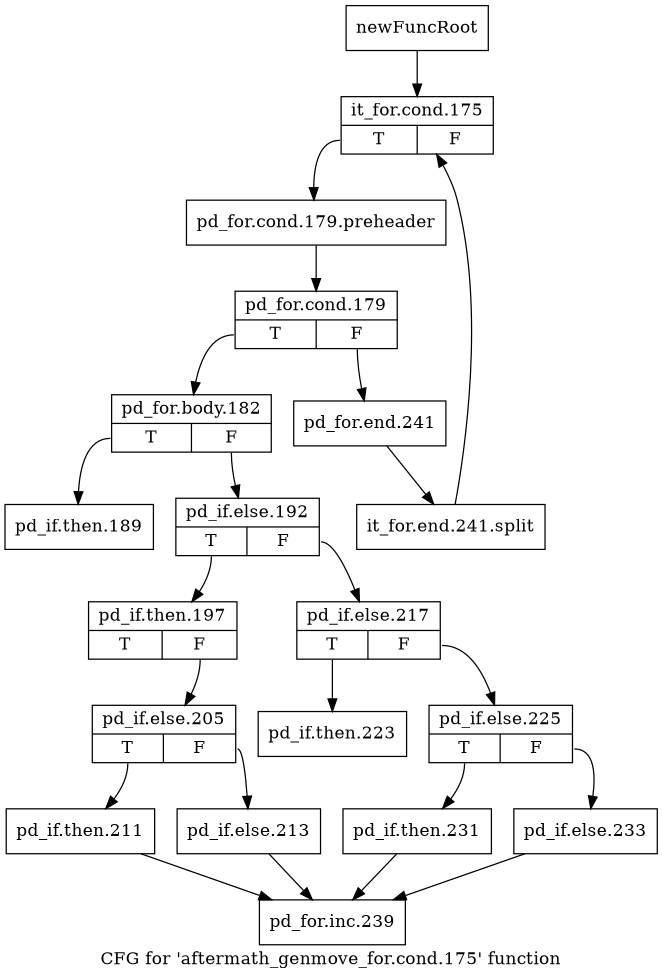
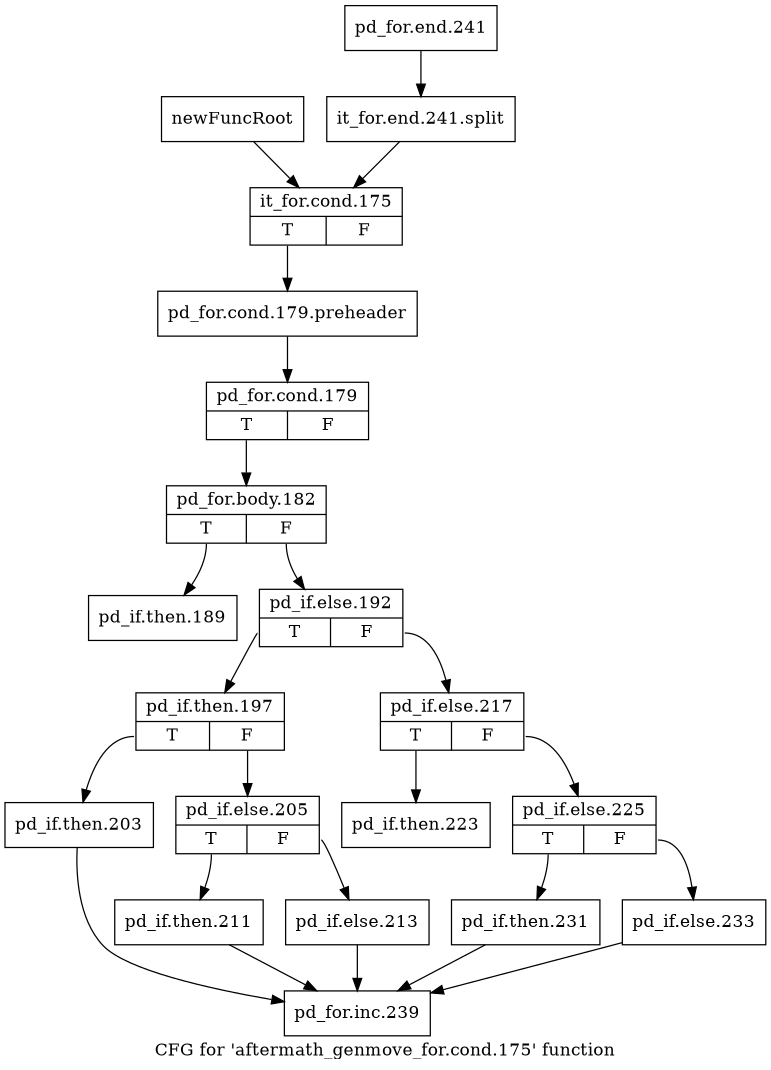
  digraph {
    label="CFG for 'aftermath_genmove_for.cond.175' function"
    node [shape=record]
    n1 [label="{newFuncRoot}"]
    n2 [label="{it_for.cond.175|{<s0>T|<s1>F}}"]
    n3 [label="{pd_for.cond.179.preheader}"]
    n4 [label="{pd_for.cond.179|{<s0>T|<s1>F}}"]
    n5 [label="{pd_for.body.182|{<s0>T|<s1>F}}"]
    n6 [label="{pd_for.end.241}"]
    n7 [label="{pd_if.then.189}"]
    n8 [label="{pd_if.else.192|{<s0>T|<s1>F}}"]
    n9 [label="{it_for.end.241.split}"]
    n10 [label="{pd_if.then.197|{<s0>T|<s1>F}}"]
    n11 [label="{pd_if.else.217|{<s0>T|<s1>F}}"]
    n12 [label="{pd_for.inc.239}"]
+   n13 [label="{pd_if.then.203}"]
    n14 [label="{pd_if.else.205|{<s0>T|<s1>F}}"]
    n15 [label="{pd_if.then.223}"]
    n16 [label="{pd_if.else.225|{<s0>T|<s1>F}}"]
    n17 [label="{pd_if.then.211}"]
    n18 [label="{pd_if.else.213}"]
    n19 [label="{pd_if.then.231}"]
    n20 [label="{pd_if.else.233}"]
    n1 -> n2
    n2 -> n3 [tailport=s0]
    n3 -> n4
    n4 -> n5 [tailport=s0]
-   n4 -> n6 [tailport=s1]
    n5 -> n7 [tailport=s0]
    n5 -> n8 [tailport=s1]
    n6 -> n9
    n8 -> n10 [tailport=s0]
    n8 -> n11 [tailport=s1]
    n9 -> n2
+   n10 -> n13 [tailport=s0]
    n10 -> n14 [tailport=s1]
    n11 -> n15 [tailport=s0]
    n11 -> n16 [tailport=s1]
+   n13 -> n12
    n14 -> n17 [tailport=s0]
    n14 -> n18 [tailport=s1]
    n16 -> n19 [tailport=s0]
    n16 -> n20 [tailport=s1]
    n17 -> n12
    n18 -> n12
    n19 -> n12
    n20 -> n12
  }
